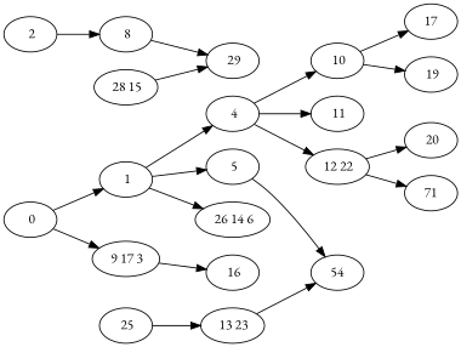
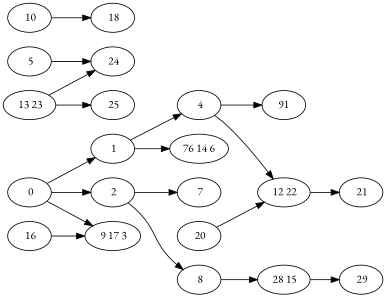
  digraph {
    fontname="EB Garamond"
    rankdir=LR
    node [fontname="EB Garamond"]
    edge [fontname="EB Garamond"]
    " 0"
    " 1"
    " 2"
    " 9 17 3"
    " 4"
    " 5"
-   " 26 14 6"
+   " 26 14 6" [label="76 14 6"]
+   " 7"
    " 8"
    " 16"
    " 10"
-   " 11"
+   " 11" [label=91]
    " 12 22"
-   " 24" [label=54]
+   " 24"
    " 28 15"
-   " 18" [label=17]
-   " 19"
+   " 18"
    " 20"
-   " 21" [label=71]
+   " 21"
    " 13 23"
    " 25"
    " 29"
    " 0" -> " 1"
+   " 0" -> " 2"
    " 0" -> " 9 17 3"
    " 1" -> " 4"
-   " 1" -> " 5"
    " 1" -> " 26 14 6"
+   " 2" -> " 7"
    " 2" -> " 8"
-   " 9 17 3" -> " 16"
-   " 4" -> " 10"
+   " 16" -> " 9 17 3"
    " 4" -> " 11"
    " 4" -> " 12 22"
    " 5" -> " 24"
-   " 8" -> " 29"
+   " 8" -> " 28 15"
    " 10" -> " 18"
-   " 10" -> " 19"
-   " 12 22" -> " 20"
+   " 20" -> " 12 22"
    " 12 22" -> " 21"
    " 28 15" -> " 29"
    " 13 23" -> " 24"
-   " 25" -> " 13 23"
+   " 13 23" -> " 25"
  }
